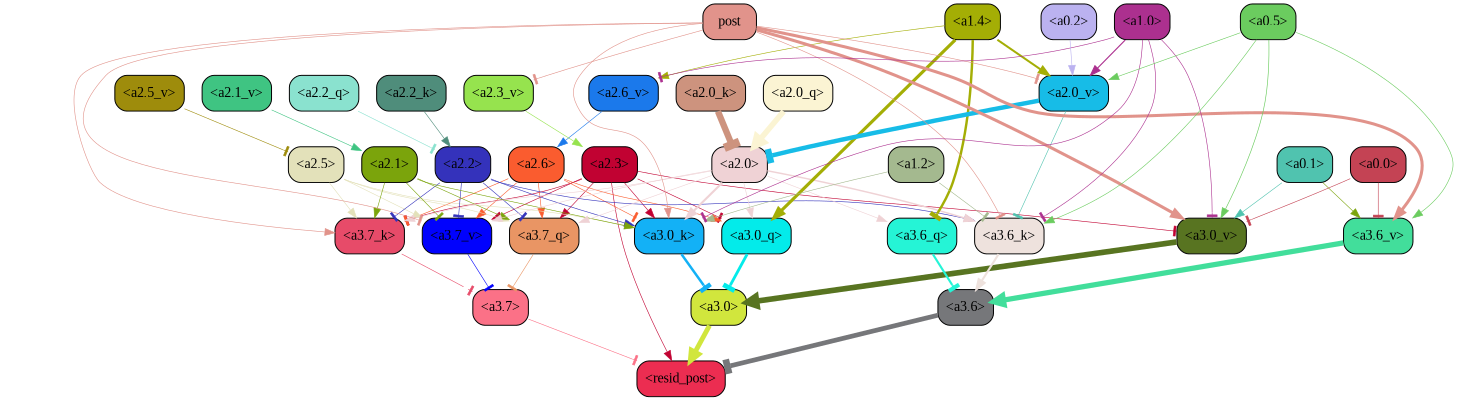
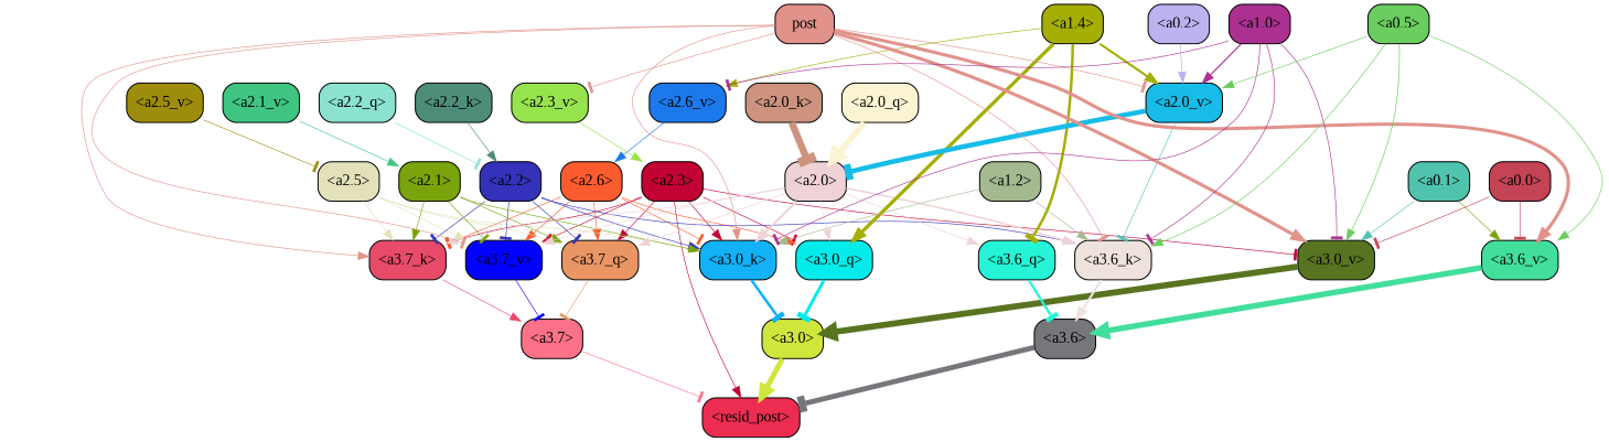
  strict digraph {
    fontname="Liberation Serif"
    splines=true
    node [color=black fontname="Liberation Serif" shape=box style="filled, rounded"]
    edge [arrowhead=normal color="#e1938b" fontname="Liberation Serif" penwidth=0.6]
    "<a3.7>" [fillcolor="#fb7187"]
    "<resid_post>" [fillcolor="#ec2d51"]
    "<a3.6>" [fillcolor="#76777a"]
    "<a3.0>" [fillcolor="#d1e63d"]
    "<a2.3>" [fillcolor="#c10232"]
    "<a3.7_q>" [fillcolor="#e99564"]
    "<a3.0_q>" [fillcolor="#03ebea"]
    "<a3.7_k>" [fillcolor="#e74b69"]
    "<a3.0_k>" [fillcolor="#13b1f6"]
    "<a3.7_v>" [fillcolor="#0102fd"]
    "<a3.0_v>" [fillcolor="#587421"]
    "<a3.6_q>" [fillcolor="#25f4d6"]
    "<a3.6_k>" [fillcolor="#eee2dd"]
    "<a3.6_v>" [fillcolor="#42de9b"]
    "<a2.6>" [fillcolor="#fa5c2f"]
    "<a2.5>" [fillcolor="#e3e1ba"]
    "<a2.2>" [fillcolor="#3432bb"]
    "<a2.1>" [fillcolor="#7ba40c"]
    "<a2.0>" [fillcolor="#efd2d5"]
    "<a1.4>" [fillcolor="#a4ae05"]
    "<a2.6_v>" [fillcolor="#1b79eb"]
    "<a2.0_v>" [fillcolor="#17bce7"]
    n23 [fillcolor="#e1938b" label=post]
    "<a2.3_v>" [fillcolor="#96e34e"]
    "<a1.2>" [fillcolor="#a4b98f"]
    "<a1.0>" [fillcolor="#ac308f"]
    "<a0.5>" [fillcolor="#6bcc5f"]
    "<a0.1>" [fillcolor="#50c3af"]
    "<a0.0>" [fillcolor="#c44354"]
    "<a2.2_q>" [fillcolor="#8ae2cf"]
    "<a2.0_q>" [fillcolor="#fbf4d3"]
    "<a2.2_k>" [fillcolor="#4f8d7b"]
    "<a2.0_k>" [fillcolor="#cd937e"]
    "<a2.5_v>" [fillcolor="#9e8c0c"]
    "<a2.1_v>" [fillcolor="#3fc482"]
    "<a0.2>" [fillcolor="#bbb2f0"]
    "<a3.7>" -> "<resid_post>" [arrowhead=tee color="#fb7187"]
    "<a3.6>" -> "<resid_post>" [arrowhead=tee color="#76777a" penwidth=4.7534414529800415]
    "<a3.0>" -> "<resid_post>" [color="#d1e63d" penwidth=4.898576855659485 arrowhead=""]
    "<a2.3>" -> "<resid_post>" [color="#c10232"]
    "<a2.3>" -> "<a3.7_q>" [color="#c10232"]
    "<a2.3>" -> "<a3.0_q>" [arrowhead=tee color="#c10232"]
    "<a2.3>" -> "<a3.7_k>" [arrowhead=tee color="#c10232"]
    "<a2.3>" -> "<a3.0_k>" [color="#c10232"]
    "<a2.3>" -> "<a3.7_v>" [color="#c10232"]
    "<a2.3>" -> "<a3.0_v>" [arrowhead=tee color="#c10232"]
    "<a3.7_q>" -> "<a3.7>" [arrowhead=tee color="#e99564"]
    "<a3.0_q>" -> "<a3.0>" [arrowhead=tee color="#03ebea" penwidth=2.870753765106201]
-   "<a3.7_k>" -> "<a3.7>" [arrowhead=tee color="#e74b69"]
+   "<a3.7_k>" -> "<a3.7>" [color="#e74b69"]
    "<a3.0_k>" -> "<a3.0>" [arrowhead=tee color="#13b1f6" penwidth=2.520303964614868]
    "<a3.7_v>" -> "<a3.7>" [arrowhead=tee color="#0102fd"]
    "<a3.0_v>" -> "<a3.0>" [color="#587421" penwidth=5.680712580680847]
    "<a3.6_q>" -> "<a3.6>" [arrowhead=tee color="#25f4d6" penwidth=2.160832464694977]
    "<a3.6_k>" -> "<a3.6>" [color="#eee2dd" penwidth=2.13908451795578 arrowhead=""]
    "<a3.6_v>" -> "<a3.6>" [color="#42de9b" penwidth=5.297133803367615]
    "<a2.6>" -> "<a3.7_q>" [color="#fa5c2f"]
    "<a2.6>" -> "<a3.0_q>" [color="#fa5c2f"]
    "<a2.6>" -> "<a3.7_k>" [arrowhead=tee color="#fa5c2f"]
    "<a2.6>" -> "<a3.0_k>" [arrowhead=tee color="#fa5c2f"]
    "<a2.6>" -> "<a3.7_v>" [color="#fa5c2f"]
    "<a2.5>" -> "<a3.7_q>" [color="#e3e1ba" arrowhead=""]
    "<a2.5>" -> "<a3.7_k>" [color="#e3e1ba" arrowhead=""]
    "<a2.5>" -> "<a3.0_k>" [color="#e3e1ba" arrowhead=""]
    "<a2.5>" -> "<a3.7_v>" [color="#e3e1ba" arrowhead=""]
    "<a2.2>" -> "<a3.7_q>" [arrowhead=tee color="#3432bb"]
    "<a2.2>" -> "<a3.7_k>" [arrowhead=tee color="#3432bb"]
    "<a2.2>" -> "<a3.0_k>" [color="#3432bb"]
    "<a2.2>" -> "<a3.7_v>" [arrowhead=tee color="#3432bb"]
    "<a2.2>" -> "<a3.6_k>" [color="#3432bb"]
    "<a2.1>" -> "<a3.7_q>" [color="#7ba40c"]
    "<a2.1>" -> "<a3.7_k>" [color="#7ba40c"]
    "<a2.1>" -> "<a3.0_k>" [color="#7ba40c"]
    "<a2.1>" -> "<a3.7_v>" [arrowhead=tee color="#7ba40c"]
    "<a2.0>" -> "<a3.7_q>" [color="#efd2d5" arrowhead=""]
    "<a2.0>" -> "<a3.0_q>" [color="#efd2d5" arrowhead=""]
    "<a2.0>" -> "<a3.7_k>" [color="#efd2d5" arrowhead=""]
    "<a2.0>" -> "<a3.0_k>" [color="#efd2d5" penwidth=2.142689883708954 arrowhead=""]
    "<a2.0>" -> "<a3.7_v>" [color="#efd2d5" arrowhead=""]
    "<a2.0>" -> "<a3.6_q>" [color="#efd2d5" arrowhead=""]
    "<a2.0>" -> "<a3.6_k>" [color="#efd2d5" penwidth=1.4855384826660156 arrowhead=""]
    "<a1.4>" -> "<a3.0_q>" [color="#a4ae05" penwidth=3.192750334739685]
    "<a1.4>" -> "<a3.6_q>" [arrowhead=tee color="#a4ae05" penwidth=2.4767253398895264]
    "<a1.4>" -> "<a2.6_v>" [color="#a4ae05"]
    "<a1.4>" -> "<a2.0_v>" [color="#a4ae05" penwidth=2.0349366441369057]
    "<a2.6_v>" -> "<a2.6>" [color="#1b79eb"]
    "<a2.0_v>" -> "<a3.6_k>" [arrowhead=tee color="#50c3af"]
    "<a2.0_v>" -> "<a2.0>" [arrowhead=tee color="#17bce7" penwidth=4.48047137260437]
    n23 -> "<a3.7_k>"
    n23 -> "<a3.0_k>" [penwidth=0.6015868484973907]
    n23 -> "<a3.7_v>" [arrowhead=tee]
    n23 -> "<a3.0_v>" [penwidth=3.0891895294189453]
    n23 -> "<a3.6_k>" [arrowhead=tee]
    n23 -> "<a3.6_v>" [penwidth=3.067279100418091]
    n23 -> "<a2.0_v>" [arrowhead=tee]
    n23 -> "<a2.3_v>" [arrowhead=tee]
    "<a2.3_v>" -> "<a2.3>" [color="#96e34e"]
    "<a1.2>" -> "<a3.0_k>" [color="#a4b98f"]
-   "<a1.2>" -> "<a3.6_k>" [arrowhead=tee color="#a4b98f"]
+   "<a1.2>" -> "<a3.6_k>" [color="#a4b98f"]
    "<a1.0>" -> "<a3.0_k>" [arrowhead=tee color="#ac308f"]
    "<a1.0>" -> "<a3.0_v>" [arrowhead=tee color="#ac308f"]
    "<a1.0>" -> "<a3.6_k>" [arrowhead=tee color="#ac308f"]
    "<a1.0>" -> "<a2.6_v>" [arrowhead=tee color="#ac308f"]
    "<a1.0>" -> "<a2.0_v>" [color="#ac308f" penwidth=1.1342760920524597]
    "<a0.5>" -> "<a3.0_v>" [color="#6bcc5f" penwidth=0.6549575447570533]
    "<a0.5>" -> "<a3.6_k>" [color="#6bcc5f"]
    "<a0.5>" -> "<a3.6_v>" [color="#6bcc5f"]
    "<a0.5>" -> "<a2.0_v>" [color="#6bcc5f"]
    "<a0.1>" -> "<a3.0_v>" [color="#50c3af"]
    "<a0.1>" -> "<a3.6_v>" [color="#7ba40c"]
    "<a0.0>" -> "<a3.0_v>" [arrowhead=tee color="#c44354"]
    "<a0.0>" -> "<a3.6_v>" [arrowhead=tee color="#c44354"]
    "<a2.2_q>" -> "<a2.2>" [arrowhead=tee color="#8ae2cf"]
    "<a2.0_q>" -> "<a2.0>" [color="#fbf4d3" penwidth=5.653985500335693 arrowhead=""]
    "<a2.2_k>" -> "<a2.2>" [color="#4f8d7b"]
    "<a2.0_k>" -> "<a2.0>" [arrowhead=tee color="#cd937e" penwidth=6.397904872894287]
    "<a2.5_v>" -> "<a2.5>" [arrowhead=tee color="#9e8c0c"]
    "<a2.1_v>" -> "<a2.1>" [color="#3fc482"]
    "<a0.2>" -> "<a2.0_v>" [color="#bbb2f0"]
  }
